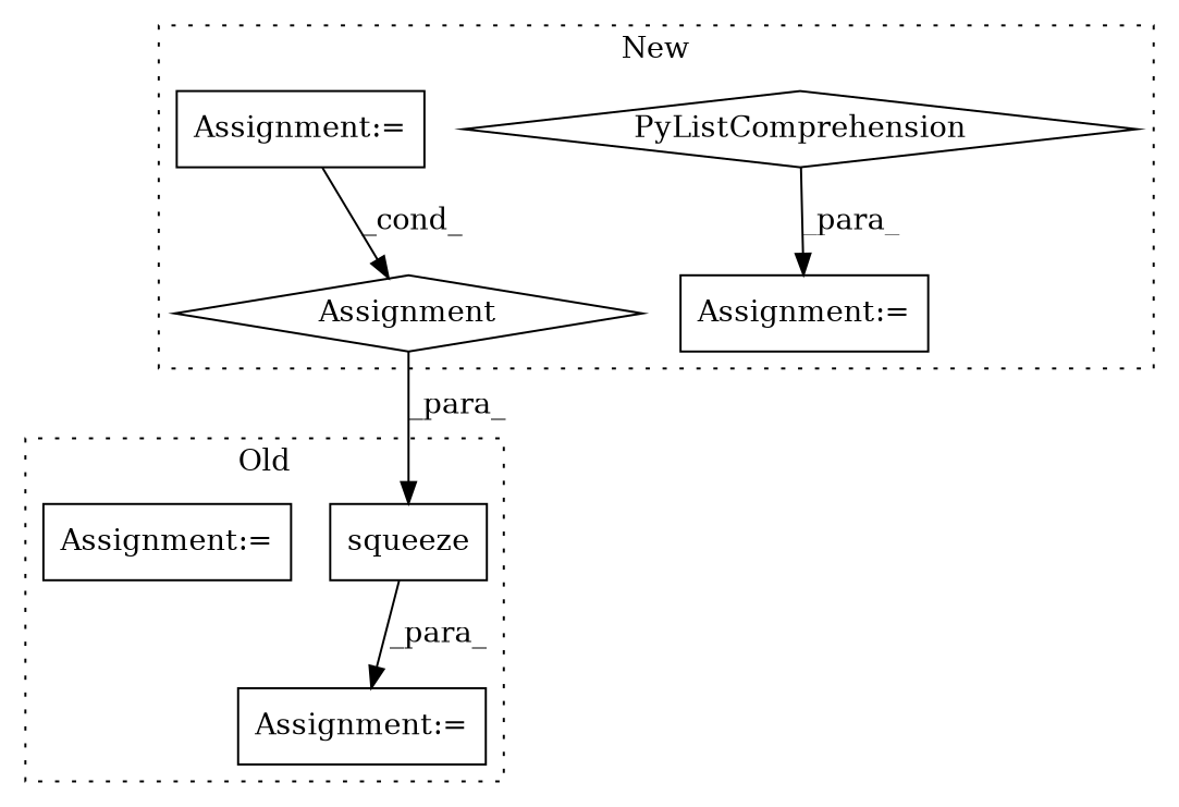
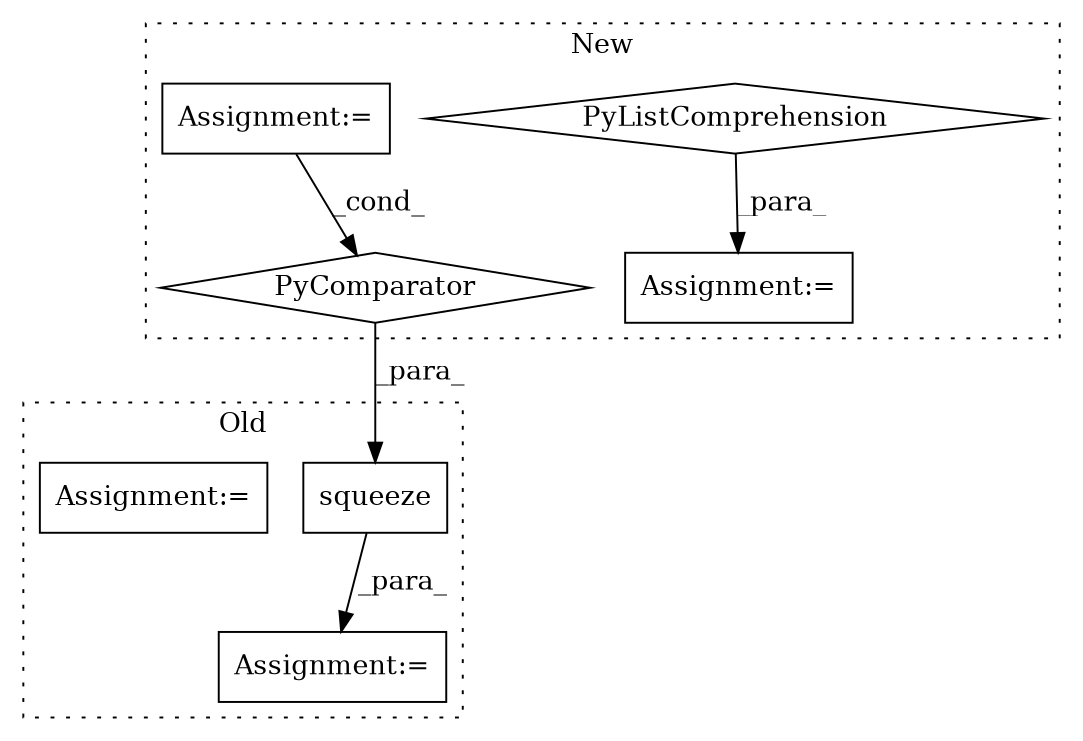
  digraph {
    node [a=7 l=1 shape=box]
    n1 [a=32 l="8,1" label=squeeze s="2374,2393"]
    n2 [label="Assignment:=" s=2367]
    n3 [label="Assignment:=" s=2410]
    n4 [a=109 l=209 label=PyListComprehension s=2307 shape=diamond]
-   n5 [a=113 l=25 label=Assignment s=2483 shape=diamond]
+   n5 [a=113 l=25 label=PyComparator s=2483 shape=diamond]
    n6 [label="Assignment:=" s=2145]
    n7 [l=14 label="Assignment:=" s=2293]
    subgraph cluster_1 {
      label=Old
      style=dotted
      n1
      n2
      n3
    }
    subgraph cluster_2 {
      label=New
      style=dotted
      n4
      n5
      n6
      n7
    }
    n1 -> n2 [label=_para_]
    n4 -> n7 [label=_para_]
    n5 -> n1 [label=_para_]
    n6 -> n5 [label=_cond_]
  }
